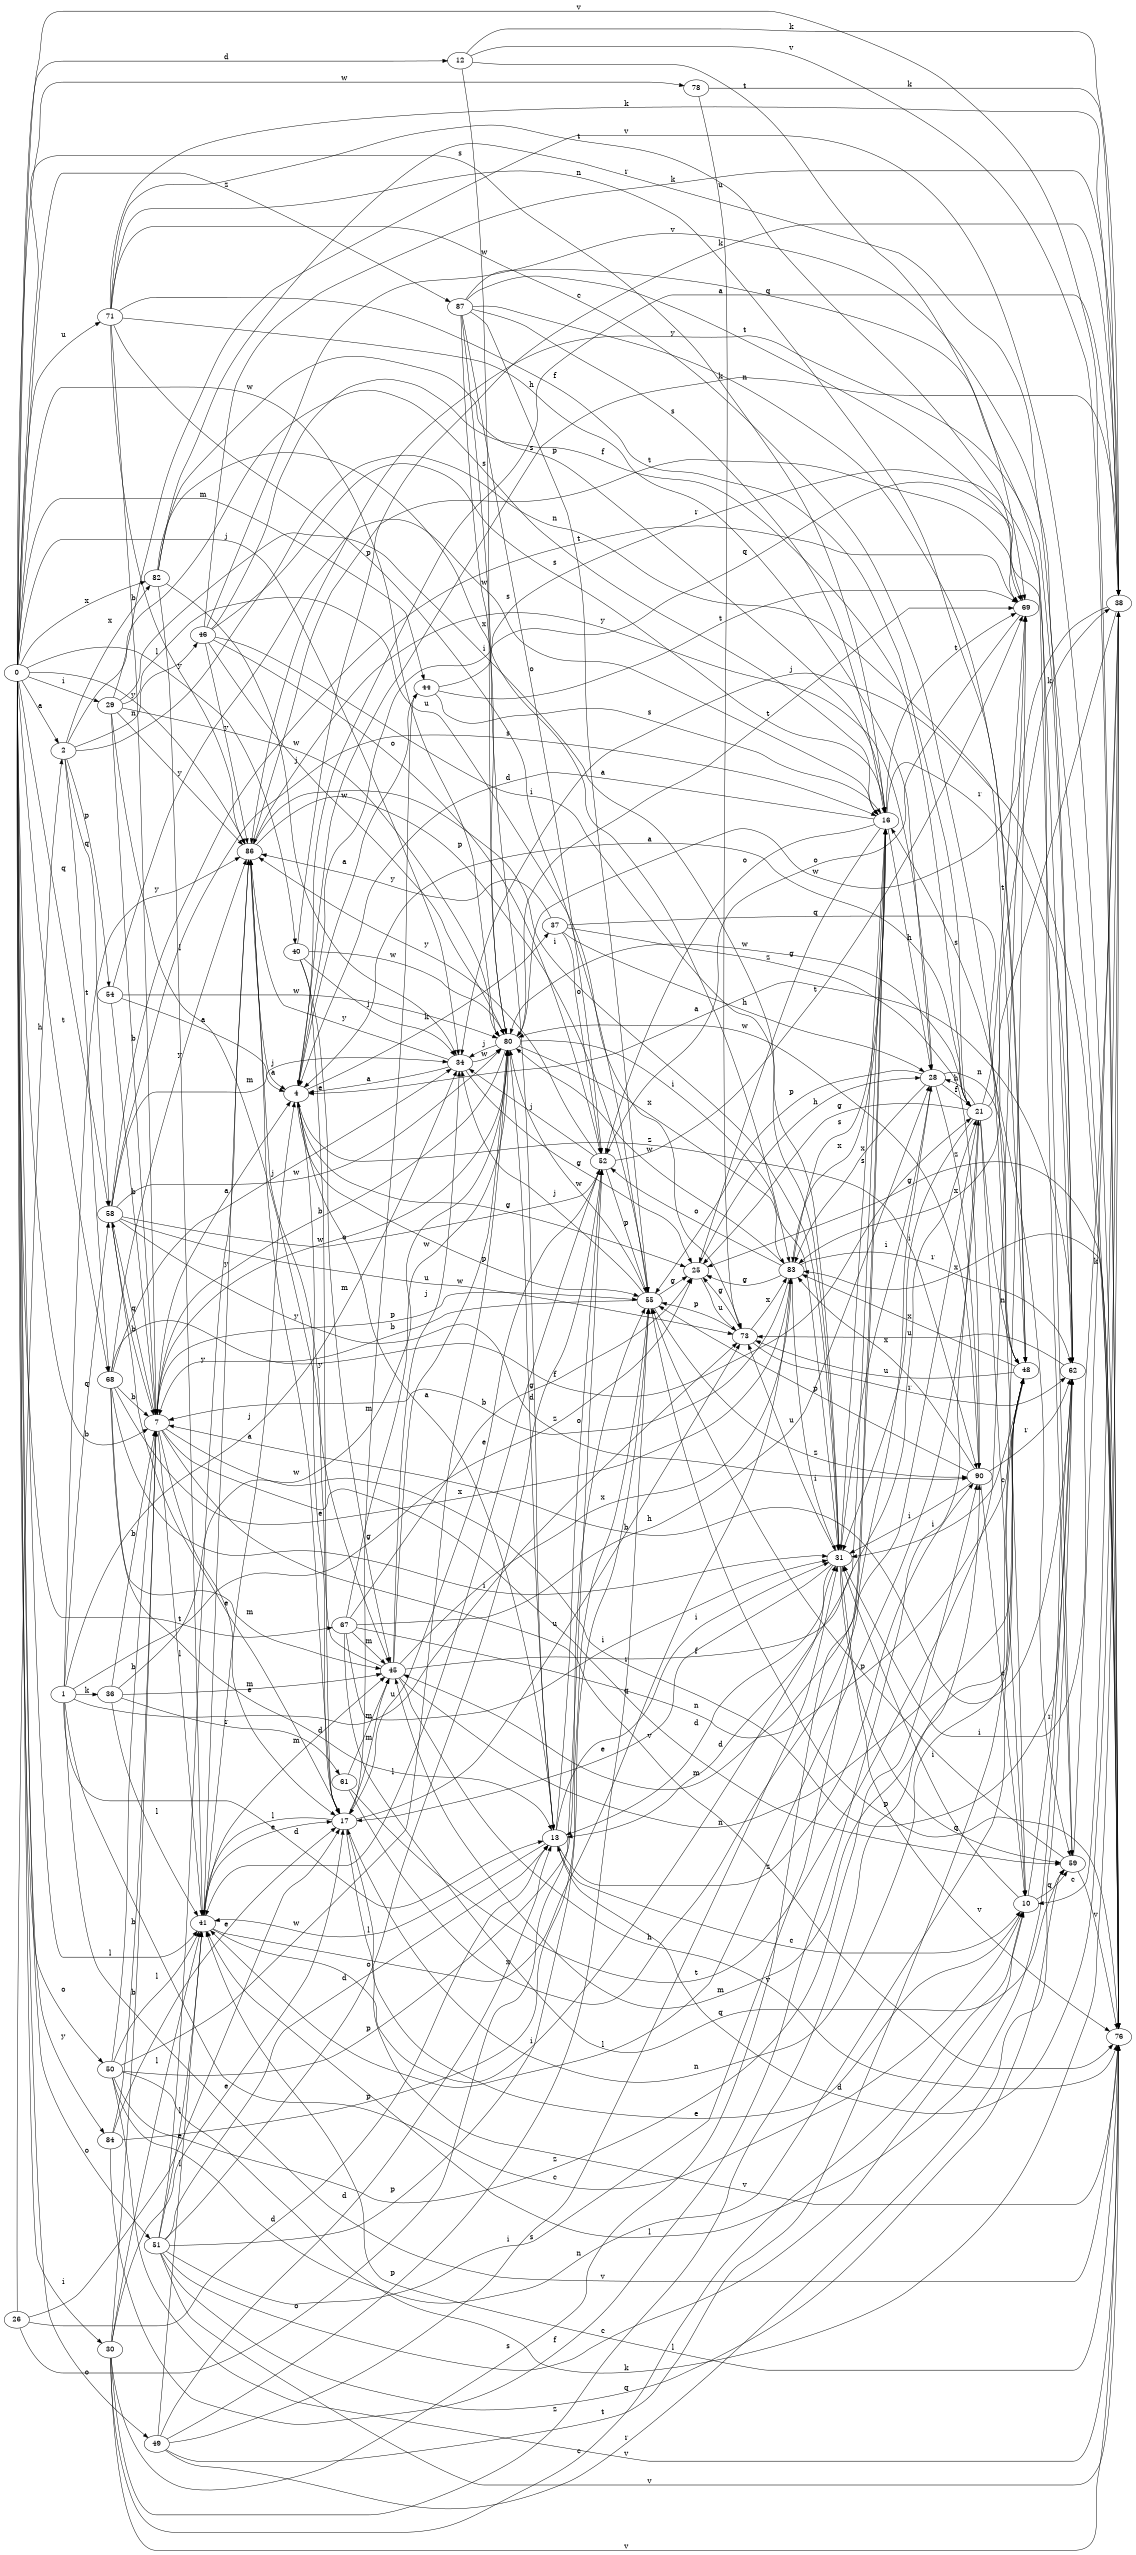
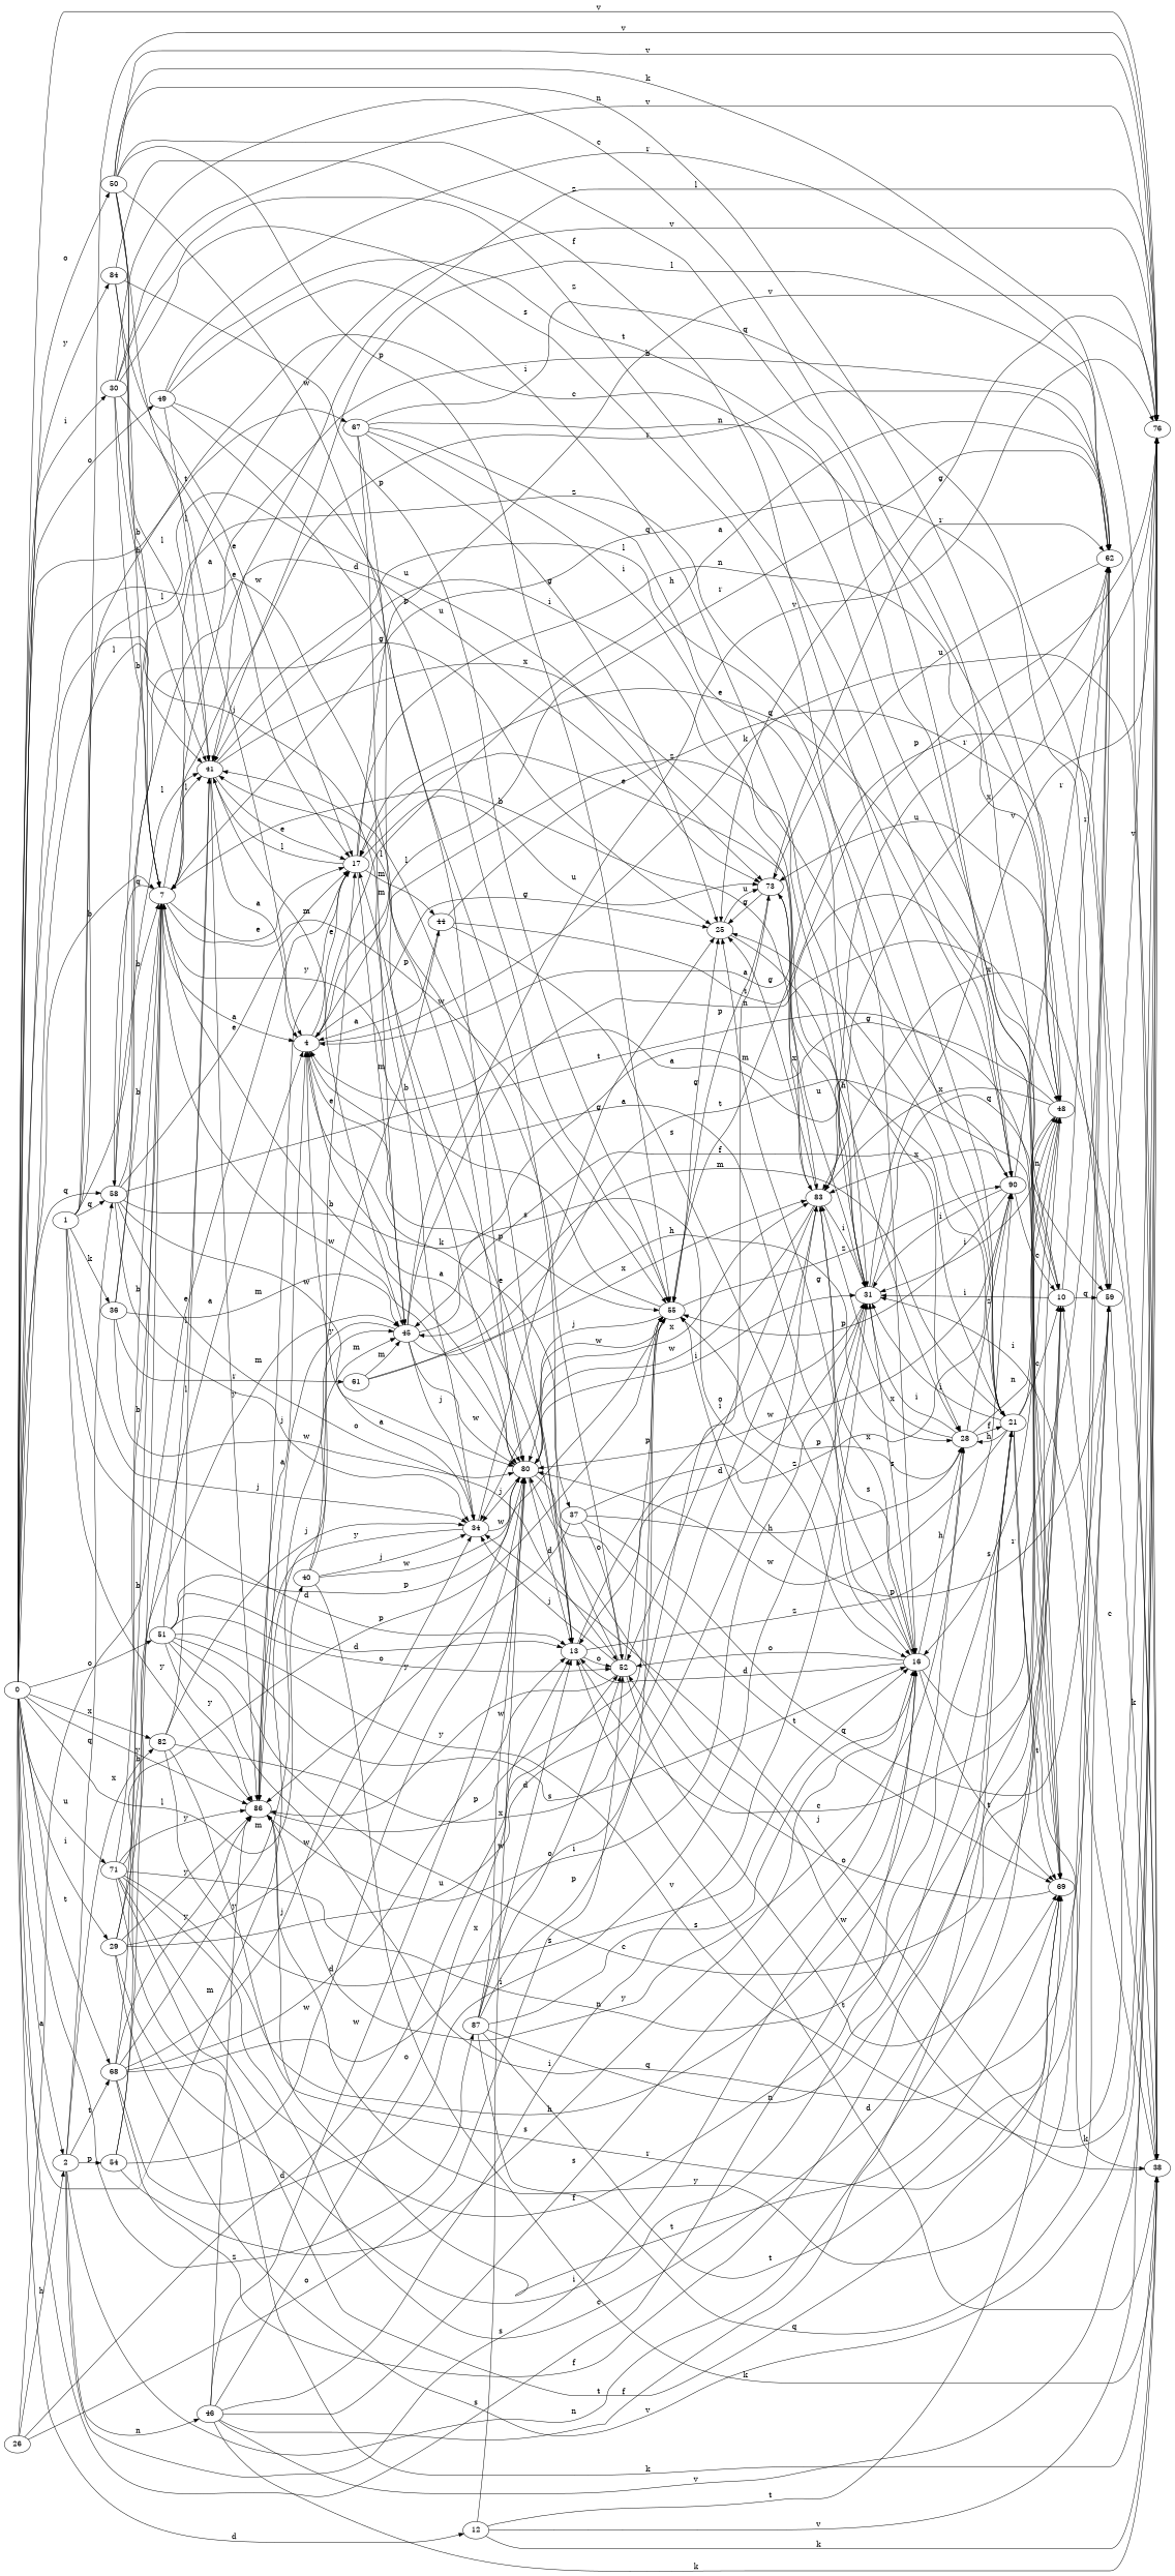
  strict digraph {
    rankdir=LR
    0
    2
    7
    12
    29
    30
    34
    40
    41
    44
    49
    50
    51
    58
    n15 [label=16]
    67
    68
    71
    76
-   78
    80
    82
    84
    86
    87
    46
    48
    54
    4
    17
    55
    62
    59
    38
    69
    73
    31
    45
    10
    90
    25
    83
    13
    52
    28
    21
    1
    36
    61
    26
    37
    0 -> 2 [label=a]
    0 -> 7 [label=b]
    0 -> 12 [label=d]
    0 -> 29 [label=i]
    0 -> 30 [label=i]
    0 -> 34 [label=j]
    0 -> 40 [label=l]
    0 -> 41 [label=l]
    0 -> 44 [label=m]
    0 -> 49 [label=o]
    0 -> 50 [label=o]
    0 -> 51 [label=o]
    0 -> 58 [label=q]
    0 -> n15 [label=s]
    0 -> 67 [label=t]
    0 -> 68 [label=t]
    0 -> 71 [label=u]
    0 -> 76 [label=v]
-   0 -> 78 [label=w]
    0 -> 80 [label=w]
    0 -> 82 [label=x]
    0 -> 84 [label=y]
    0 -> 86 [label=y]
    0 -> 87 [label=z]
    2 -> 58 [label=q]
    2 -> n15 [label=s]
    2 -> 68 [label=t]
    2 -> 82 [label=x]
    2 -> 46 [label=n]
    2 -> 48 [label=n]
    2 -> 54 [label=p]
    7 -> 41 [label=l]
    7 -> 58 [label=q]
    7 -> 76 [label=v]
    7 -> 80 [label=w]
    7 -> 4 [label=a]
    7 -> 17 [label=e]
    7 -> 55 [label=p]
    7 -> 62 [label=r]
    7 -> 59 [label=q]
    12 -> 76 [label=v]
    12 -> 80 [label=w]
    12 -> 38 [label=k]
    12 -> 69 [label=t]
    29 -> 7 [label=b]
    29 -> 76 [label=v]
    29 -> 80 [label=w]
    29 -> 86 [label=y]
    29 -> 73 [label=u]
-   29 -> 31 [label=i]
+   29 -> 21 [label=i]
    29 -> 45 [label=m]
    30 -> 7 [label=b]
    30 -> 41 [label=l]
    30 -> n15 [label=s]
    30 -> 76 [label=v]
    30 -> 17 [label=e]
    30 -> 10 [label=c]
    30 -> 90 [label=z]
    34 -> 80 [label=w]
    34 -> 86 [label=y]
    34 -> 4 [label=a]
    34 -> 25 [label=g]
    40 -> 34 [label=j]
    40 -> 80 [label=w]
    40 -> 17 [label=e]
    40 -> 38 [label=k]
    40 -> 45 [label=m]
    41 -> 86 [label=y]
    41 -> 4 [label=a]
    41 -> 17 [label=e]
    41 -> 31 [label=i]
    41 -> 45 [label=m]
    41 -> 83 [label=x]
    44 -> n15 [label=s]
    44 -> 4 [label=a]
    44 -> 59 [label=q]
    44 -> 69 [label=t]
    49 -> 41 [label=l]
    49 -> 55 [label=p]
    49 -> 62 [label=r]
    49 -> 69 [label=t]
    49 -> 31 [label=i]
    49 -> 13 [label=d]
    50 -> 7 [label=b]
    50 -> 41 [label=l]
    50 -> 76 [label=v]
    50 -> 80 [label=w]
    50 -> 48 [label=n]
+   50 -> 4 [label=a]
    50 -> 55 [label=p]
    50 -> 38 [label=k]
    50 -> 90 [label=z]
    51 -> 41 [label=l]
    51 -> n15 [label=s]
    51 -> 76 [label=v]
    51 -> 86 [label=y]
    51 -> 55 [label=p]
    51 -> 59 [label=q]
    51 -> 10 [label=c]
    51 -> 13 [label=d]
    51 -> 52 [label=o]
    58 -> 7 [label=b]
    58 -> 34 [label=j]
    58 -> n15 [label=s]
    58 -> 80 [label=w]
    58 -> 17 [label=e]
    58 -> 69 [label=t]
    58 -> 73 [label=u]
    58 -> 90 [label=z]
    58 -> 52 [label=o]
    n15 -> 4 [label=a]
    n15 -> 62 [label=r]
    n15 -> 69 [label=t]
    n15 -> 25 [label=g]
    n15 -> 83 [label=x]
    n15 -> 13 [label=d]
    n15 -> 52 [label=o]
    n15 -> 28 [label=h]
    67 -> 80 [label=w]
    67 -> 48 [label=n]
    67 -> 59 [label=q]
    67 -> 31 [label=i]
    67 -> 45 [label=m]
    67 -> 25 [label=g]
    67 -> 28 [label=h]
    68 -> 7 [label=b]
    68 -> 34 [label=j]
    68 -> 86 [label=y]
    68 -> 31 [label=i]
    68 -> 45 [label=m]
    68 -> 83 [label=x]
    68 -> 13 [label=d]
    68 -> 21 [label=f]
    71 -> 7 [label=b]
    71 -> 86 [label=y]
    71 -> 48 [label=n]
    71 -> 55 [label=p]
    71 -> 38 [label=k]
    71 -> 69 [label=t]
    71 -> 10 [label=c]
    71 -> 28 [label=h]
    71 -> 21 [label=f]
    76 -> 34 [label=j]
    76 -> 41 [label=l]
    76 -> 55 [label=p]
    76 -> 25 [label=g]
    76 -> 83 [label=x]
-   78 -> 38 [label=k]
-   78 -> 73 [label=u]
    80 -> 7 [label=b]
    80 -> 34 [label=j]
    80 -> 69 [label=t]
    80 -> 31 [label=i]
    80 -> 83 [label=x]
    80 -> 13 [label=d]
    82 -> 34 [label=j]
    82 -> 41 [label=l]
    82 -> n15 [label=s]
    82 -> 62 [label=r]
    82 -> 83 [label=x]
    84 -> 7 [label=b]
    84 -> 17 [label=e]
    84 -> 55 [label=p]
    84 -> 21 [label=f]
    86 -> 4 [label=a]
    86 -> 55 [label=p]
    86 -> 69 [label=t]
    86 -> 31 [label=i]
    87 -> n15 [label=s]
    87 -> 80 [label=w]
    87 -> 48 [label=n]
    87 -> 55 [label=p]
    87 -> 59 [label=q]
    87 -> 69 [label=t]
    87 -> 13 [label=d]
    87 -> 52 [label=o]
    46 -> n15 [label=s]
    46 -> 76 [label=v]
    46 -> 80 [label=w]
    46 -> 86 [label=y]
    46 -> 38 [label=k]
    46 -> 31 [label=i]
    46 -> 52 [label=o]
    46 -> 21 [label=f]
    48 -> n15 [label=s]
    48 -> 73 [label=u]
    48 -> 31 [label=i]
    48 -> 45 [label=m]
    48 -> 83 [label=x]
    54 -> 7 [label=b]
    54 -> n15 [label=s]
    54 -> 80 [label=w]
    54 -> 4 [label=a]
    4 -> 17 [label=e]
    4 -> 55 [label=p]
    4 -> 62 [label=r]
    4 -> 38 [label=k]
    4 -> 90 [label=z]
    4 -> 25 [label=g]
    4 -> 37 [label=k]
    17 -> 41 [label=l]
    17 -> 44 [label=m]
    17 -> 76 [label=v]
    17 -> 86 [label=y]
    17 -> 48 [label=n]
    17 -> 73 [label=u]
    17 -> 45 [label=m]
    55 -> 7 [label=b]
    55 -> 34 [label=j]
    55 -> 80 [label=w]
    55 -> 90 [label=z]
    55 -> 25 [label=g]
    62 -> 7 [label=b]
    62 -> 41 [label=l]
    62 -> 86 [label=y]
    62 -> 4 [label=a]
    62 -> 73 [label=u]
    59 -> 76 [label=v]
    59 -> 55 [label=p]
    59 -> 38 [label=k]
    38 -> 80 [label=w]
    38 -> 4 [label=a]
    38 -> 31 [label=i]
    38 -> 10 [label=c]
    38 -> 83 [label=x]
    38 -> 13 [label=d]
    69 -> 52 [label=o]
    73 -> 55 [label=p]
    73 -> 62 [label=r]
    73 -> 25 [label=g]
    73 -> 83 [label=x]
    31 -> n15 [label=s]
    31 -> 76 [label=v]
    31 -> 17 [label=e]
    31 -> 59 [label=q]
    31 -> 73 [label=u]
    31 -> 13 [label=d]
    45 -> 34 [label=j]
    45 -> 76 [label=v]
    45 -> 80 [label=w]
    45 -> 86 [label=y]
    45 -> 48 [label=n]
    45 -> 83 [label=x]
    45 -> 21 [label=f]
    10 -> 17 [label=e]
    10 -> 62 [label=r]
    10 -> 59 [label=q]
    10 -> 31 [label=i]
    90 -> 80 [label=w]
    90 -> 55 [label=p]
    90 -> 62 [label=r]
    90 -> 31 [label=i]
    90 -> 10 [label=c]
    90 -> 83 [label=x]
    25 -> 73 [label=u]
    25 -> 28 [label=h]
    83 -> 7 [label=b]
    83 -> n15 [label=s]
    83 -> 80 [label=w]
    83 -> 62 [label=r]
    83 -> 31 [label=i]
    83 -> 25 [label=g]
    83 -> 52 [label=o]
    13 -> 41 [label=l]
    13 -> 4 [label=a]
    13 -> 31 [label=i]
    13 -> 10 [label=c]
    13 -> 90 [label=z]
    13 -> 52 [label=o]
    52 -> 34 [label=j]
    52 -> 41 [label=l]
    52 -> 86 [label=y]
    52 -> 17 [label=e]
    52 -> 55 [label=p]
    52 -> 69 [label=t]
    28 -> 86 [label=y]
    28 -> 48 [label=n]
    28 -> 55 [label=p]
    28 -> 31 [label=i]
    28 -> 90 [label=z]
    28 -> 83 [label=x]
    28 -> 21 [label=f]
    21 -> 41 [label=l]
    21 -> 80 [label=w]
    21 -> 48 [label=n]
    21 -> 4 [label=a]
    21 -> 38 [label=k]
    21 -> 69 [label=t]
    21 -> 31 [label=i]
    21 -> 45 [label=m]
    21 -> 10 [label=c]
    21 -> 25 [label=g]
    21 -> 28 [label=h]
    1 -> 34 [label=j]
    1 -> 58 [label=q]
    1 -> 76 [label=v]
    1 -> 86 [label=y]
    1 -> 73 [label=u]
    1 -> 10 [label=c]
    1 -> 25 [label=g]
    1 -> 13 [label=d]
    1 -> 36 [label=k]
    36 -> 7 [label=b]
    36 -> 41 [label=l]
    36 -> 80 [label=w]
    36 -> 45 [label=m]
    36 -> 61 [label=r]
    61 -> 69 [label=t]
    61 -> 45 [label=m]
    61 -> 28 [label=h]
    26 -> 2 [label=h]
    26 -> 17 [label=e]
    26 -> 13 [label=d]
    26 -> 52 [label=o]
    37 -> 86 [label=y]
    37 -> 59 [label=q]
    37 -> 90 [label=z]
    37 -> 52 [label=o]
    37 -> 28 [label=h]
  }
